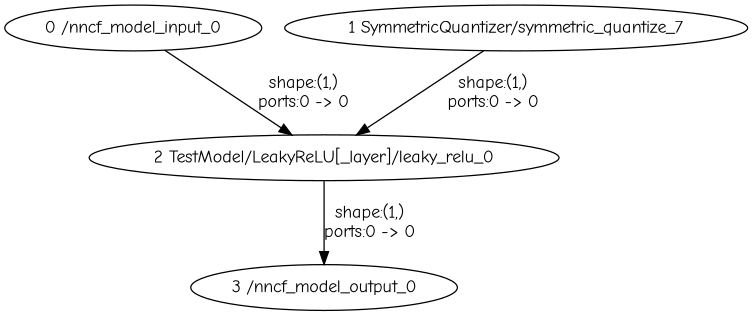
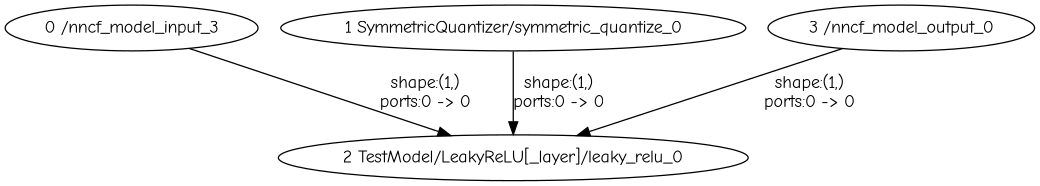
  strict digraph {
    fontname="Comic Neue"
    node [fontname="Comic Neue"]
    edge [fontname="Comic Neue" style=solid]
-   "0 /nncf_model_input_0" [type=nncf_model_input]
+   "0 /nncf_model_input_0" [type=nncf_model_input label="0 /nncf_model_input_3"]
    "2 TestModel/LeakyReLU[_layer]/leaky_relu_0" [type=leaky_relu]
-   "1 SymmetricQuantizer/symmetric_quantize_0" [type=symmetric_quantize label="1 SymmetricQuantizer/symmetric_quantize_7"]
+   "1 SymmetricQuantizer/symmetric_quantize_0" [type=symmetric_quantize]
    "3 /nncf_model_output_0" [type=nncf_model_output]
    "0 /nncf_model_input_0" -> "2 TestModel/LeakyReLU[_layer]/leaky_relu_0" [label="shape:(1,)\nports:0 -> 0"]
-   "2 TestModel/LeakyReLU[_layer]/leaky_relu_0" -> "3 /nncf_model_output_0" [label="shape:(1,)\nports:0 -> 0"]
+   "3 /nncf_model_output_0" -> "2 TestModel/LeakyReLU[_layer]/leaky_relu_0" [label="shape:(1,)\nports:0 -> 0"]
    "1 SymmetricQuantizer/symmetric_quantize_0" -> "2 TestModel/LeakyReLU[_layer]/leaky_relu_0" [label="shape:(1,)\nports:0 -> 0"]
  }
